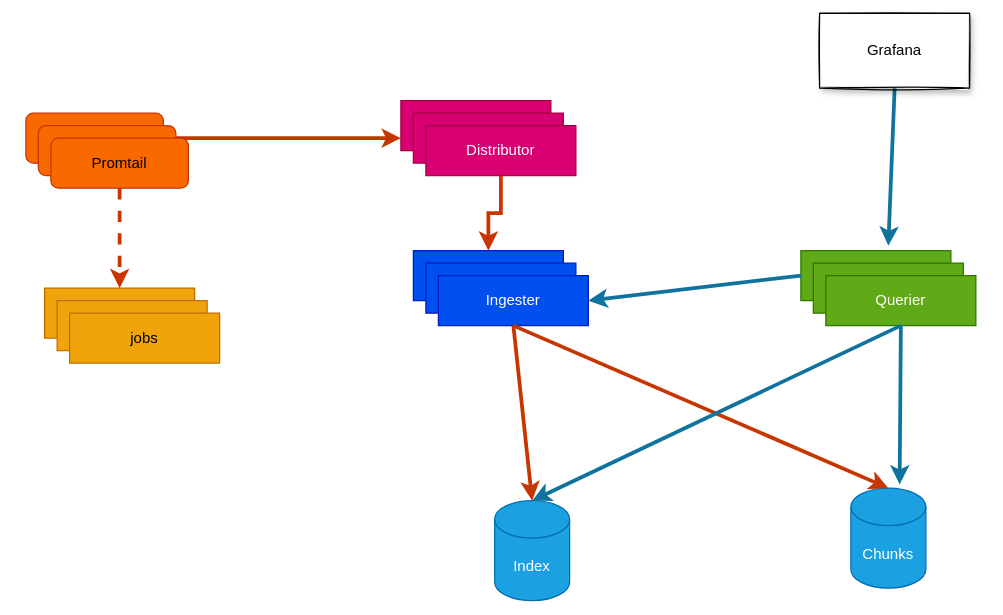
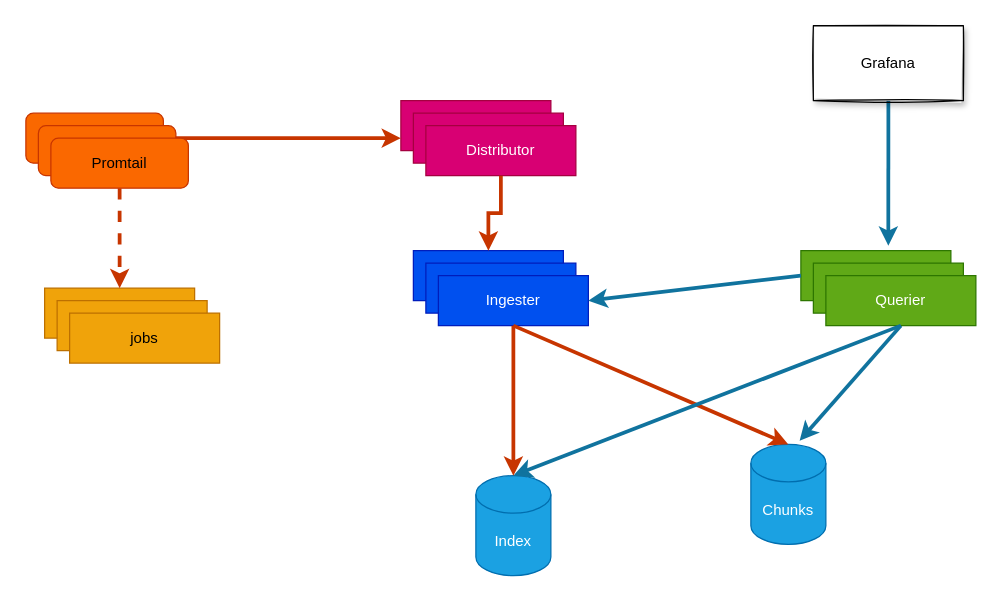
  <mxCell id="0" />
  <mxCell id="1" parent="0" />
  <mxCell id="2" value="" style="group" vertex="1" connectable="0" parent="1"><mxGeometry x="320" y="80" width="140" height="60" as="geometry" /></mxCell>
  <mxCell id="3" value="distributor" style="rounded=0;whiteSpace=wrap;html=1;fillColor=#d80073;fontColor=#ffffff;strokeColor=#A50040;" vertex="1" parent="2"><mxGeometry width="120" height="40" as="geometry" /></mxCell>
  <mxCell id="4" value="distributor" style="rounded=0;whiteSpace=wrap;html=1;fillColor=#d80073;fontColor=#ffffff;strokeColor=#A50040;" vertex="1" parent="2"><mxGeometry x="10" y="10" width="120" height="40" as="geometry" /></mxCell>
  <mxCell id="5" value="Distributor" style="rounded=0;whiteSpace=wrap;html=1;fillColor=#d80073;fontColor=#ffffff;strokeColor=#A50040;" vertex="1" parent="2"><mxGeometry x="20" y="20" width="120" height="40" as="geometry" /></mxCell>
  <mxCell id="6" value="" style="group" vertex="1" connectable="0" parent="1"><mxGeometry x="330" y="200" width="140" height="60" as="geometry" /></mxCell>
  <mxCell id="7" value="Ingester" style="rounded=0;whiteSpace=wrap;html=1;fillColor=#0050ef;fontColor=#ffffff;strokeColor=#001DBC;" vertex="1" parent="6"><mxGeometry width="120" height="40" as="geometry" /></mxCell>
  <mxCell id="8" value="Ingester" style="rounded=0;whiteSpace=wrap;html=1;fillColor=#0050ef;fontColor=#ffffff;strokeColor=#001DBC;" vertex="1" parent="6"><mxGeometry x="10" y="10" width="120" height="40" as="geometry" /></mxCell>
  <mxCell id="9" value="Ingester" style="rounded=0;whiteSpace=wrap;html=1;fillColor=#0050ef;fontColor=#ffffff;strokeColor=#001DBC;" vertex="1" parent="6"><mxGeometry x="20" y="20" width="120" height="40" as="geometry" /></mxCell>
  <mxCell id="10" value="" style="group" vertex="1" connectable="0" parent="1"><mxGeometry x="640" y="200" width="140" height="60" as="geometry" /></mxCell>
  <mxCell id="11" value="Querier" style="rounded=0;whiteSpace=wrap;html=1;fillColor=#60a917;fontColor=#ffffff;strokeColor=#2D7600;" vertex="1" parent="10"><mxGeometry width="120" height="40" as="geometry" /></mxCell>
  <mxCell id="12" value="Querier" style="rounded=0;whiteSpace=wrap;html=1;fillColor=#60a917;fontColor=#ffffff;strokeColor=#2D7600;" vertex="1" parent="10"><mxGeometry x="10" y="10" width="120" height="40" as="geometry" /></mxCell>
  <mxCell id="13" value="Querier" style="rounded=0;whiteSpace=wrap;html=1;fillColor=#60a917;fontColor=#ffffff;strokeColor=#2D7600;" vertex="1" parent="10"><mxGeometry x="20" y="20" width="120" height="40" as="geometry" /></mxCell>
- <mxCell id="14" value="Chunks" style="shape=cylinder3;whiteSpace=wrap;html=1;boundedLbl=1;backgroundOutline=1;size=15;fillColor=#1ba1e2;fontColor=#ffffff;strokeColor=#006EAF;" vertex="1" parent="1"><mxGeometry x="680" y="390" width="60" height="80" as="geometry" /></mxCell>
- <mxCell id="15" value="Index" style="shape=cylinder3;whiteSpace=wrap;html=1;boundedLbl=1;backgroundOutline=1;size=15;fillColor=#1ba1e2;fontColor=#ffffff;strokeColor=#006EAF;" vertex="1" parent="1"><mxGeometry x="395" y="400" width="60" height="80" as="geometry" /></mxCell>
+ <mxCell id="14" value="Chunks" style="shape=cylinder3;whiteSpace=wrap;html=1;boundedLbl=1;backgroundOutline=1;size=15;fillColor=#1ba1e2;fontColor=#ffffff;strokeColor=#006EAF;" vertex="1" parent="1"><mxGeometry x="600" y="355" width="60" height="80" as="geometry" /></mxCell>
+ <mxCell id="15" value="Index" style="shape=cylinder3;whiteSpace=wrap;html=1;boundedLbl=1;backgroundOutline=1;size=15;fillColor=#1ba1e2;fontColor=#ffffff;strokeColor=#006EAF;" vertex="1" parent="1"><mxGeometry x="380" y="380" width="60" height="80" as="geometry" /></mxCell>
  <mxCell id="16" style="edgeStyle=orthogonalEdgeStyle;rounded=0;orthogonalLoop=1;jettySize=auto;html=1;exitX=1;exitY=0.5;exitDx=0;exitDy=0;entryX=0;entryY=0.75;entryDx=0;entryDy=0;fillColor=#fa6800;strokeColor=#C73500;strokeWidth=3;" edge="1" parent="1" source="18" target="3"><mxGeometry relative="1" as="geometry" /></mxCell>
  <mxCell id="17" value="" style="group;rounded=1;" vertex="1" connectable="0" parent="1"><mxGeometry x="20" y="90" width="130" height="60" as="geometry" /></mxCell>
  <mxCell id="18" value="Promtail" style="rounded=1;whiteSpace=wrap;html=1;fillColor=#fa6800;fontColor=#000000;strokeColor=#C73500;shadow=0;" vertex="1" parent="17"><mxGeometry width="110" height="40" as="geometry" /></mxCell>
  <mxCell id="19" value="Promtail" style="rounded=1;whiteSpace=wrap;html=1;fillColor=#fa6800;fontColor=#000000;strokeColor=#C73500;shadow=0;" vertex="1" parent="17"><mxGeometry x="10" y="10" width="110" height="40" as="geometry" /></mxCell>
  <mxCell id="20" value="Promtail" style="rounded=1;whiteSpace=wrap;html=1;fillColor=#fa6800;fontColor=#000000;strokeColor=#C73500;" vertex="1" parent="17"><mxGeometry x="20" y="20" width="110" height="40" as="geometry" /></mxCell>
  <mxCell id="21" value="" style="group" vertex="1" connectable="0" parent="1"><mxGeometry x="35" y="230" width="140" height="60" as="geometry" /></mxCell>
  <mxCell id="22" value="jobs" style="rounded=0;whiteSpace=wrap;html=1;fillColor=#f0a30a;fontColor=#000000;strokeColor=#BD7000;" vertex="1" parent="21"><mxGeometry width="120" height="40" as="geometry" /></mxCell>
  <mxCell id="23" value="jobs" style="rounded=0;whiteSpace=wrap;html=1;fillColor=#f0a30a;fontColor=#000000;strokeColor=#BD7000;" vertex="1" parent="21"><mxGeometry x="10" y="10" width="120" height="40" as="geometry" /></mxCell>
  <mxCell id="24" value="jobs" style="rounded=0;whiteSpace=wrap;html=1;fillColor=#f0a30a;fontColor=#000000;strokeColor=#BD7000;" vertex="1" parent="21"><mxGeometry x="20" y="20" width="120" height="40" as="geometry" /></mxCell>
  <mxCell id="25" style="edgeStyle=orthogonalEdgeStyle;rounded=0;orthogonalLoop=1;jettySize=auto;html=1;exitX=0.5;exitY=1;exitDx=0;exitDy=0;entryX=0.5;entryY=0;entryDx=0;entryDy=0;dashed=1;fillColor=#fa6800;strokeColor=#C73500;strokeWidth=3;" edge="1" parent="1" source="20" target="22"><mxGeometry relative="1" as="geometry" /></mxCell>
  <mxCell id="26" style="edgeStyle=orthogonalEdgeStyle;rounded=0;orthogonalLoop=1;jettySize=auto;html=1;exitX=0.5;exitY=1;exitDx=0;exitDy=0;entryX=0.5;entryY=0;entryDx=0;entryDy=0;fillColor=#fa6800;strokeColor=#C73500;strokeWidth=3;" edge="1" parent="1" source="5" target="7"><mxGeometry relative="1" as="geometry" /></mxCell>
  <mxCell id="27" style="rounded=0;orthogonalLoop=1;jettySize=auto;html=1;exitX=0.5;exitY=1;exitDx=0;exitDy=0;entryX=0.5;entryY=0;entryDx=0;entryDy=0;entryPerimeter=0;fillColor=#fa6800;strokeColor=#C73500;strokeWidth=3;" edge="1" parent="1" source="9" target="15"><mxGeometry relative="1" as="geometry" /></mxCell>
  <mxCell id="28" style="edgeStyle=none;rounded=0;orthogonalLoop=1;jettySize=auto;html=1;exitX=0.5;exitY=1;exitDx=0;exitDy=0;entryX=0.5;entryY=0;entryDx=0;entryDy=0;entryPerimeter=0;fillColor=#fa6800;strokeColor=#C73500;strokeWidth=3;" edge="1" parent="1" source="9" target="14"><mxGeometry relative="1" as="geometry" /></mxCell>
  <mxCell id="29" style="edgeStyle=none;rounded=0;orthogonalLoop=1;jettySize=auto;html=1;exitX=0.5;exitY=1;exitDx=0;exitDy=0;entryX=0.5;entryY=0;entryDx=0;entryDy=0;entryPerimeter=0;fillColor=#b1ddf0;strokeColor=#10739e;strokeWidth=3;" edge="1" parent="1" source="13" target="15"><mxGeometry relative="1" as="geometry" /></mxCell>
  <mxCell id="30" style="edgeStyle=none;rounded=0;orthogonalLoop=1;jettySize=auto;html=1;exitX=0.5;exitY=1;exitDx=0;exitDy=0;entryX=0.65;entryY=-0.037;entryDx=0;entryDy=0;entryPerimeter=0;fillColor=#b1ddf0;strokeColor=#10739e;strokeWidth=3;" edge="1" parent="1" source="13" target="14"><mxGeometry relative="1" as="geometry" /></mxCell>
  <mxCell id="31" style="edgeStyle=none;rounded=0;orthogonalLoop=1;jettySize=auto;html=1;exitX=0.5;exitY=1;exitDx=0;exitDy=0;entryX=0.583;entryY=-0.1;entryDx=0;entryDy=0;entryPerimeter=0;fillColor=#b1ddf0;strokeColor=#10739e;strokeWidth=3;" edge="1" parent="1" source="32" target="11"><mxGeometry relative="1" as="geometry" /></mxCell>
- <mxCell id="32" value="Grafana" style="rounded=0;whiteSpace=wrap;html=1;shadow=1;sketch=1;" vertex="1" parent="1"><mxGeometry x="655" y="10" width="120" height="60" as="geometry" /></mxCell>
+ <mxCell id="32" value="Grafana" style="rounded=0;whiteSpace=wrap;html=1;shadow=1;sketch=1;" vertex="1" parent="1"><mxGeometry x="650" y="20" width="120" height="60" as="geometry" /></mxCell>
  <mxCell id="33" style="edgeStyle=none;rounded=0;orthogonalLoop=1;jettySize=auto;html=1;exitX=0;exitY=0.5;exitDx=0;exitDy=0;entryX=1;entryY=0.5;entryDx=0;entryDy=0;strokeWidth=3;fillColor=#b1ddf0;strokeColor=#10739e;" edge="1" parent="1" source="11" target="9"><mxGeometry relative="1" as="geometry" /></mxCell>
